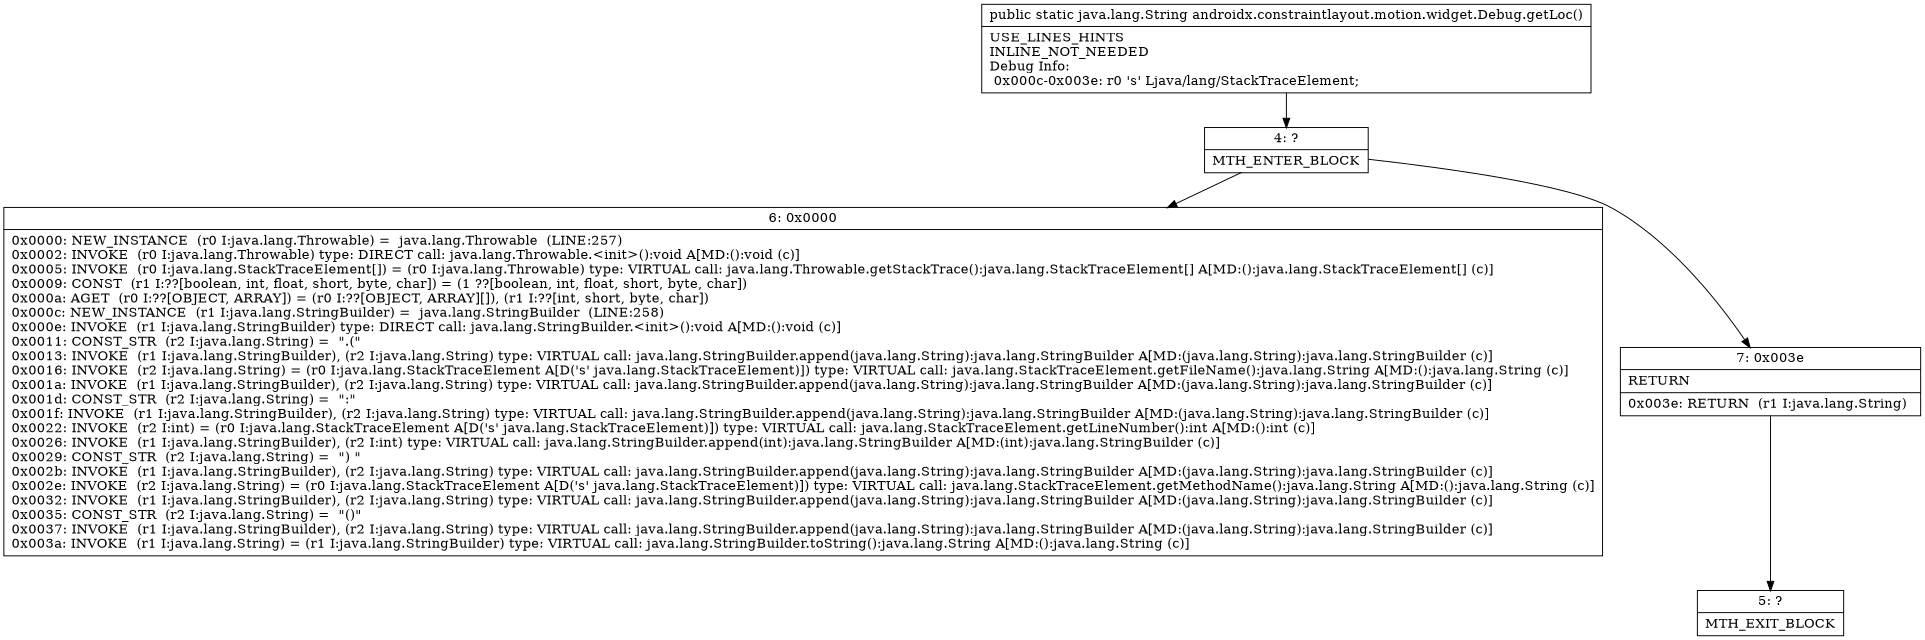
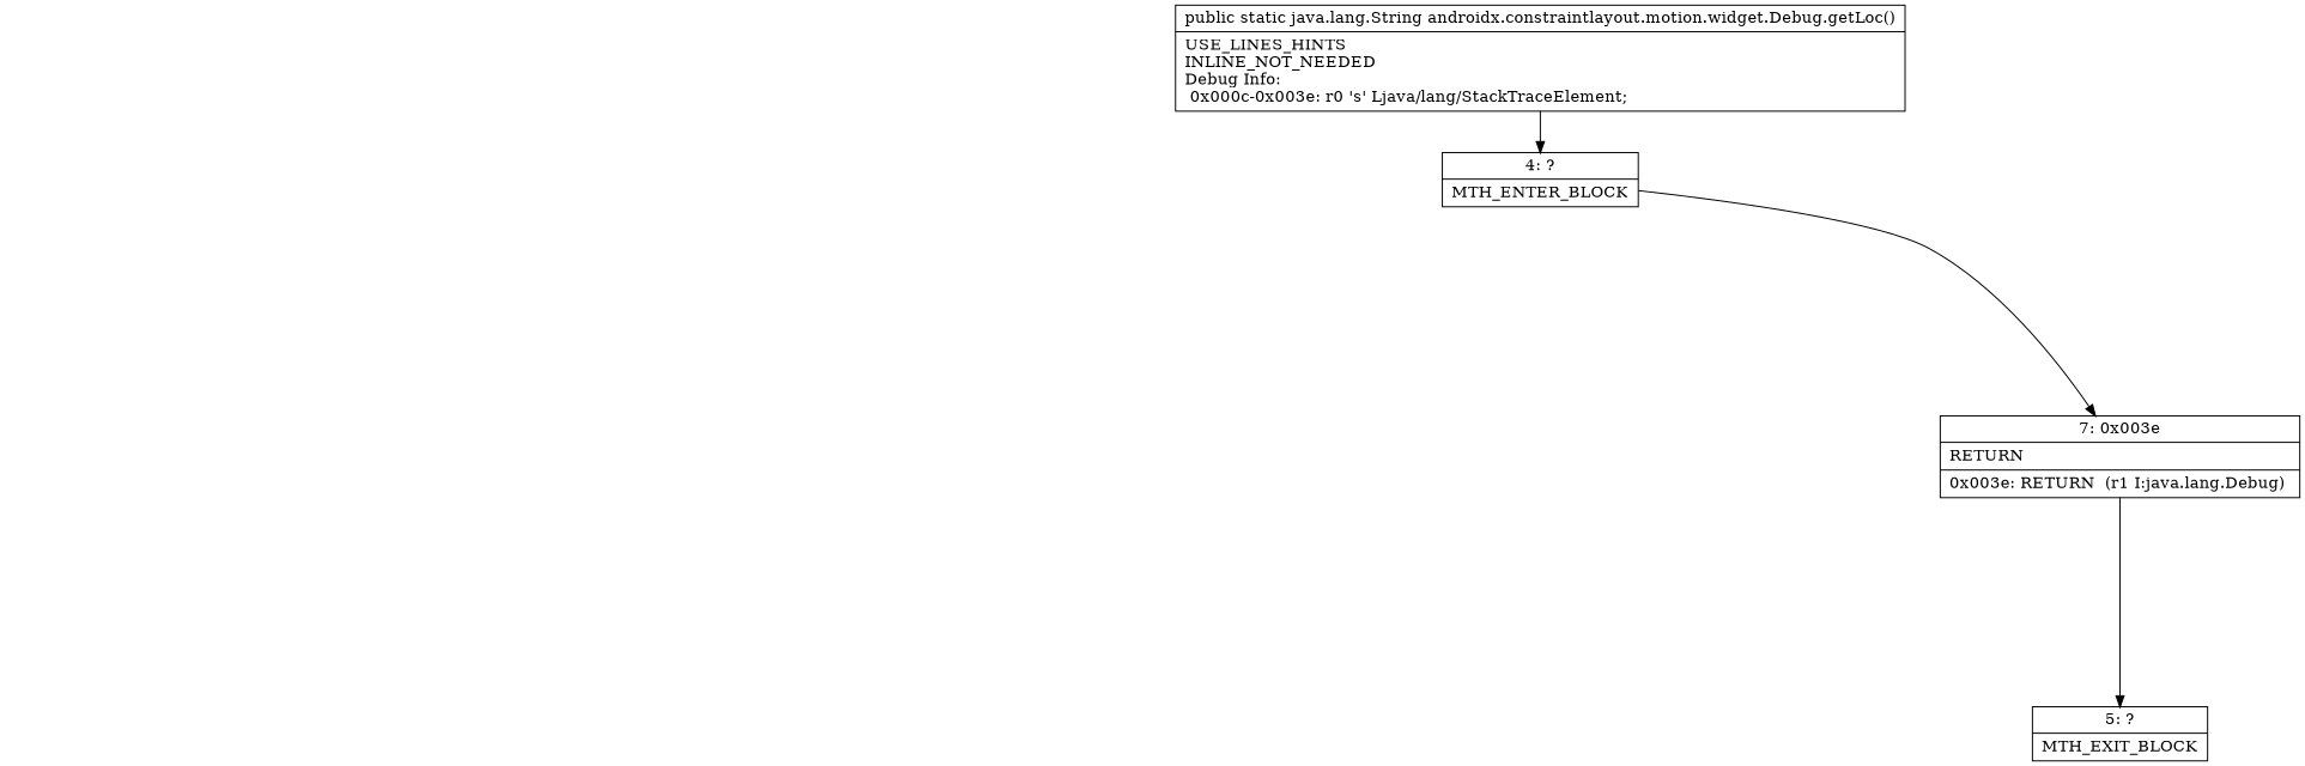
  digraph {
    node [shape=record]
    n1 [label="{4\:\ ?|MTH_ENTER_BLOCK\l}"]
-   n2 [label="{6\:\ 0x0000|0x0000: NEW_INSTANCE  (r0 I:java.lang.Throwable) =  java.lang.Throwable  (LINE:257)\l0x0002: INVOKE  (r0 I:java.lang.Throwable) type: DIRECT call: java.lang.Throwable.\<init\>():void A[MD:():void (c)]\l0x0005: INVOKE  (r0 I:java.lang.StackTraceElement[]) = (r0 I:java.lang.Throwable) type: VIRTUAL call: java.lang.Throwable.getStackTrace():java.lang.StackTraceElement[] A[MD:():java.lang.StackTraceElement[] (c)]\l0x0009: CONST  (r1 I:??[boolean, int, float, short, byte, char]) = (1 ??[boolean, int, float, short, byte, char]) \l0x000a: AGET  (r0 I:??[OBJECT, ARRAY]) = (r0 I:??[OBJECT, ARRAY][]), (r1 I:??[int, short, byte, char]) \l0x000c: NEW_INSTANCE  (r1 I:java.lang.StringBuilder) =  java.lang.StringBuilder  (LINE:258)\l0x000e: INVOKE  (r1 I:java.lang.StringBuilder) type: DIRECT call: java.lang.StringBuilder.\<init\>():void A[MD:():void (c)]\l0x0011: CONST_STR  (r2 I:java.lang.String) =  \".(\" \l0x0013: INVOKE  (r1 I:java.lang.StringBuilder), (r2 I:java.lang.String) type: VIRTUAL call: java.lang.StringBuilder.append(java.lang.String):java.lang.StringBuilder A[MD:(java.lang.String):java.lang.StringBuilder (c)]\l0x0016: INVOKE  (r2 I:java.lang.String) = (r0 I:java.lang.StackTraceElement A[D('s' java.lang.StackTraceElement)]) type: VIRTUAL call: java.lang.StackTraceElement.getFileName():java.lang.String A[MD:():java.lang.String (c)]\l0x001a: INVOKE  (r1 I:java.lang.StringBuilder), (r2 I:java.lang.String) type: VIRTUAL call: java.lang.StringBuilder.append(java.lang.String):java.lang.StringBuilder A[MD:(java.lang.String):java.lang.StringBuilder (c)]\l0x001d: CONST_STR  (r2 I:java.lang.String) =  \":\" \l0x001f: INVOKE  (r1 I:java.lang.StringBuilder), (r2 I:java.lang.String) type: VIRTUAL call: java.lang.StringBuilder.append(java.lang.String):java.lang.StringBuilder A[MD:(java.lang.String):java.lang.StringBuilder (c)]\l0x0022: INVOKE  (r2 I:int) = (r0 I:java.lang.StackTraceElement A[D('s' java.lang.StackTraceElement)]) type: VIRTUAL call: java.lang.StackTraceElement.getLineNumber():int A[MD:():int (c)]\l0x0026: INVOKE  (r1 I:java.lang.StringBuilder), (r2 I:int) type: VIRTUAL call: java.lang.StringBuilder.append(int):java.lang.StringBuilder A[MD:(int):java.lang.StringBuilder (c)]\l0x0029: CONST_STR  (r2 I:java.lang.String) =  \") \" \l0x002b: INVOKE  (r1 I:java.lang.StringBuilder), (r2 I:java.lang.String) type: VIRTUAL call: java.lang.StringBuilder.append(java.lang.String):java.lang.StringBuilder A[MD:(java.lang.String):java.lang.StringBuilder (c)]\l0x002e: INVOKE  (r2 I:java.lang.String) = (r0 I:java.lang.StackTraceElement A[D('s' java.lang.StackTraceElement)]) type: VIRTUAL call: java.lang.StackTraceElement.getMethodName():java.lang.String A[MD:():java.lang.String (c)]\l0x0032: INVOKE  (r1 I:java.lang.StringBuilder), (r2 I:java.lang.String) type: VIRTUAL call: java.lang.StringBuilder.append(java.lang.String):java.lang.StringBuilder A[MD:(java.lang.String):java.lang.StringBuilder (c)]\l0x0035: CONST_STR  (r2 I:java.lang.String) =  \"()\" \l0x0037: INVOKE  (r1 I:java.lang.StringBuilder), (r2 I:java.lang.String) type: VIRTUAL call: java.lang.StringBuilder.append(java.lang.String):java.lang.StringBuilder A[MD:(java.lang.String):java.lang.StringBuilder (c)]\l0x003a: INVOKE  (r1 I:java.lang.String) = (r1 I:java.lang.StringBuilder) type: VIRTUAL call: java.lang.StringBuilder.toString():java.lang.String A[MD:():java.lang.String (c)]\l}"]
-   n3 [label="{7\:\ 0x003e|RETURN\l|0x003e: RETURN  (r1 I:java.lang.String) \l}"]
+   n3 [label="{7\:\ 0x003e|RETURN\l|0x003e: RETURN  (r1 I:java.lang.Debug) \l}"]
    n4 [label="{5\:\ ?|MTH_EXIT_BLOCK\l}"]
    n5 [label="{public static java.lang.String androidx.constraintlayout.motion.widget.Debug.getLoc()  | USE_LINES_HINTS\lINLINE_NOT_NEEDED\lDebug Info:\l  0x000c\-0x003e: r0 's' Ljava\/lang\/StackTraceElement;\l}"]
-   n1 -> n2
    n1 -> n3
    n3 -> n4
    n5 -> n1
  }
